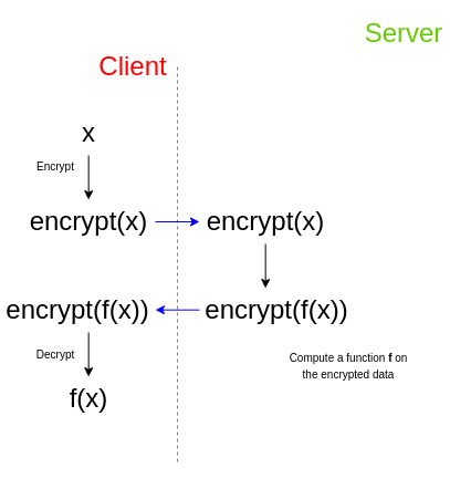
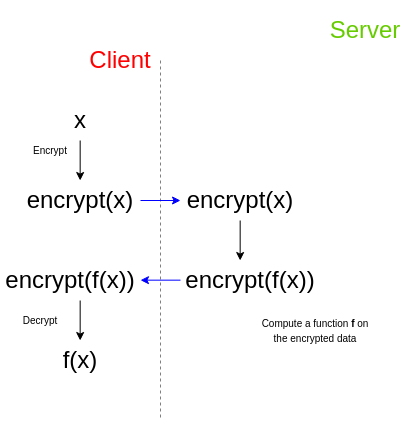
  <mxCell id="0" />
  <mxCell id="1" parent="0" />
  <mxCell id="2" value="&lt;font style=&quot;font-size: 24px&quot;&gt;x&lt;/font&gt;" style="text;html=1;strokeColor=none;fillColor=none;align=center;verticalAlign=middle;whiteSpace=wrap;rounded=0;" parent="1" vertex="1"><mxGeometry x="60" y="110" width="40" height="20" as="geometry" /></mxCell>
  <mxCell id="3" value="&lt;font style=&quot;font-size: 24px&quot;&gt;encrypt(x)&lt;/font&gt;" style="text;html=1;strokeColor=none;fillColor=none;align=center;verticalAlign=middle;whiteSpace=wrap;rounded=0;" parent="1" vertex="1"><mxGeometry x="60" y="190" width="40" height="20" as="geometry" /></mxCell>
  <mxCell id="4" value="" style="endArrow=classic;html=1;" parent="1" edge="1"><mxGeometry width="50" height="50" relative="1" as="geometry"><mxPoint x="79.66" y="140" as="sourcePoint" /><mxPoint x="79.66" y="180" as="targetPoint" /></mxGeometry></mxCell>
  <mxCell id="5" value="" style="endArrow=none;dashed=1;html=1;strokeColor=#808080;" parent="1" edge="1"><mxGeometry width="50" height="50" relative="1" as="geometry"><mxPoint x="160" y="60" as="sourcePoint" /><mxPoint x="160" y="420" as="targetPoint" /></mxGeometry></mxCell>
  <mxCell id="6" value="&lt;font style=&quot;font-size: 24px&quot; color=&quot;#ff0000&quot;&gt;Client&lt;/font&gt;" style="text;html=1;strokeColor=none;fillColor=none;align=center;verticalAlign=middle;whiteSpace=wrap;rounded=0;" parent="1" vertex="1"><mxGeometry x="100" y="50" width="40" height="20" as="geometry" /></mxCell>
  <mxCell id="7" value="&lt;font style=&quot;font-size: 24px&quot; color=&quot;#66cc00&quot;&gt;Server&lt;/font&gt;" style="text;html=1;strokeColor=none;fillColor=none;align=center;verticalAlign=middle;whiteSpace=wrap;rounded=0;" parent="1" vertex="1"><mxGeometry x="345" y="20" width="40" height="20" as="geometry" /></mxCell>
  <mxCell id="8" value="&lt;font style=&quot;font-size: 24px&quot;&gt;encrypt(x)&lt;/font&gt;" style="text;html=1;strokeColor=none;fillColor=none;align=center;verticalAlign=middle;whiteSpace=wrap;rounded=0;" parent="1" vertex="1"><mxGeometry x="220" y="190" width="40" height="20" as="geometry" /></mxCell>
  <mxCell id="9" value="" style="endArrow=classic;html=1;strokeColor=#0000FF;fillColor=#dae8fc;" parent="1" edge="1"><mxGeometry width="50" height="50" relative="1" as="geometry"><mxPoint x="140" y="200" as="sourcePoint" /><mxPoint x="180" y="200" as="targetPoint" /></mxGeometry></mxCell>
  <mxCell id="10" value="&lt;font style=&quot;font-size: 24px&quot;&gt;encrypt(f(x))&lt;/font&gt;" style="text;html=1;strokeColor=none;fillColor=none;align=center;verticalAlign=middle;whiteSpace=wrap;rounded=0;" parent="1" vertex="1"><mxGeometry x="230" y="270" width="40" height="20" as="geometry" /></mxCell>
  <mxCell id="11" value="" style="endArrow=classic;html=1;" parent="1" edge="1"><mxGeometry width="50" height="50" relative="1" as="geometry"><mxPoint x="239.66" y="220" as="sourcePoint" /><mxPoint x="239.66" y="260" as="targetPoint" /></mxGeometry></mxCell>
  <mxCell id="12" value="&lt;span style=&quot;font-size: 24px&quot;&gt;encrypt(f(x))&lt;/span&gt;" style="text;html=1;strokeColor=none;fillColor=none;align=center;verticalAlign=middle;whiteSpace=wrap;rounded=0;" parent="1" vertex="1"><mxGeometry x="50" y="270" width="40" height="20" as="geometry" /></mxCell>
  <mxCell id="13" value="&lt;font style=&quot;font-size: 10px&quot;&gt;Compute a function &lt;b&gt;f&lt;/b&gt;&amp;nbsp;on the encrypted data&lt;/font&gt;" style="text;html=1;strokeColor=none;fillColor=none;align=center;verticalAlign=middle;whiteSpace=wrap;rounded=0;" parent="1" vertex="1"><mxGeometry x="260" y="320" width="110" height="20" as="geometry" /></mxCell>
  <mxCell id="14" value="&lt;span style=&quot;font-size: 10px&quot;&gt;Encrypt&lt;/span&gt;" style="text;html=1;strokeColor=none;fillColor=none;align=center;verticalAlign=middle;whiteSpace=wrap;rounded=0;" parent="1" vertex="1"><mxGeometry x="30" y="140" width="40" height="20" as="geometry" /></mxCell>
- <mxCell id="15" value="&lt;span style=&quot;font-size: 10px&quot;&gt;Decrypt&lt;/span&gt;" style="text;html=1;strokeColor=none;fillColor=none;align=center;verticalAlign=middle;whiteSpace=wrap;rounded=0;" parent="1" vertex="1"><mxGeometry x="30" y="310" width="40" height="20" as="geometry" /></mxCell>
+ <mxCell id="15" value="&lt;span style=&quot;font-size: 10px&quot;&gt;Decrypt&lt;/span&gt;" style="text;html=1;strokeColor=none;fillColor=none;align=center;verticalAlign=middle;whiteSpace=wrap;rounded=0;" parent="1" vertex="1"><mxGeometry x="20" y="310" width="40" height="20" as="geometry" /></mxCell>
  <mxCell id="16" value="&lt;font style=&quot;font-size: 24px&quot;&gt;f(x)&lt;/font&gt;" style="text;html=1;strokeColor=none;fillColor=none;align=center;verticalAlign=middle;whiteSpace=wrap;rounded=0;" parent="1" vertex="1"><mxGeometry x="60" y="350" width="40" height="20" as="geometry" /></mxCell>
  <mxCell id="17" value="" style="endArrow=classic;html=1;" parent="1" edge="1"><mxGeometry width="50" height="50" relative="1" as="geometry"><mxPoint x="79.66" y="300" as="sourcePoint" /><mxPoint x="79.66" y="340" as="targetPoint" /></mxGeometry></mxCell>
  <mxCell id="18" value="" style="endArrow=none;html=1;strokeColor=#0000FF;fillColor=#dae8fc;startArrow=classic;startFill=1;endFill=0;" parent="1" edge="1"><mxGeometry width="50" height="50" relative="1" as="geometry"><mxPoint x="140" y="279.66" as="sourcePoint" /><mxPoint x="180" y="279.66" as="targetPoint" /></mxGeometry></mxCell>
